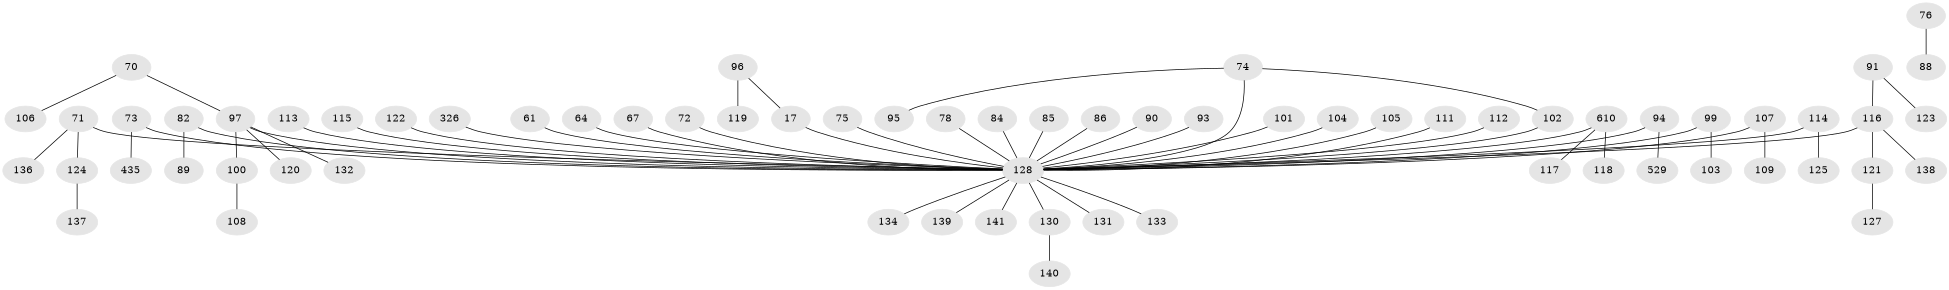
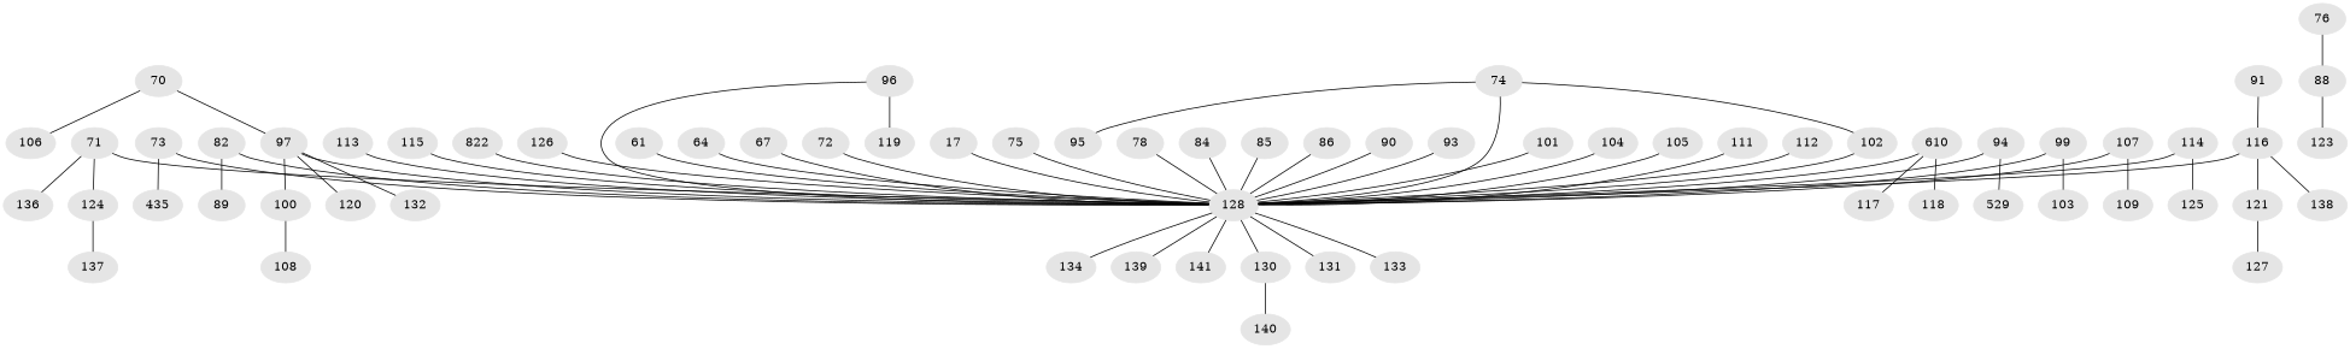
  graph {
    node [color=gray90 style=filled]
    128 [super="+7+98+53+22+35+36+57+44+33+52+58+54+77+56+66+38+48"]
    130
    131
    133
    134
    139
    141
    61
    64
    67
    97 [super="+69"]
    100
    120
    132
    70
    106
    71
    124
    136
    137
    72
    73
    n23 [label=435]
    74
    95
    102
    75
    76
    88
    78
    82
    89
    84
    85
    86
    n36 [label=17]
    90
    116 [super="+51+81+83"]
    121
    138
    91
    123
    n43 [label=610 super="+50+68"]
    117
    118
    93
    94
    n48 [label=529]
    96
    119
    108
    99
    103
    101
    104
    105
    107
    109
    111
    112 [super="+42"]
    113
    114
    125
    115
    127
-   122
-   126 [label=326]
+   122 [label=822]
+   126
    140
    128 -- 130
    128 -- 131
    128 -- 133
    128 -- 134
    128 -- 139
    128 -- 141
    130 -- 140
    61 -- 128
    64 -- 128
    67 -- 128
    97 -- 128
    97 -- 100
    97 -- 120
    97 -- 132
    100 -- 108
    70 -- 97
    70 -- 106
    71 -- 128
    71 -- 124
    71 -- 136
    124 -- 137
    72 -- 128
    73 -- 128
    73 -- n23
    74 -- 128
    74 -- 95
    74 -- 102
    102 -- 128
    75 -- 128
    76 -- 88
    78 -- 128
    82 -- 128
    82 -- 89
    84 -- 128
    85 -- 128
    86 -- 128
    n36 -- 128
    90 -- 128
    116 -- 128
    116 -- 121
    116 -- 138
    121 -- 127
    91 -- 116
-   91 -- 123
+   88 -- 123
    n43 -- 128
    n43 -- 117
    n43 -- 118
    93 -- 128
    94 -- 128
    94 -- n48
-   96 -- n36
+   96 -- 128
    96 -- 119
    99 -- 128
    99 -- 103
    101 -- 128
    104 -- 128
    105 -- 128
    107 -- 128
    107 -- 109
    111 -- 128
    112 -- 128
    113 -- 128
    114 -- 128
    114 -- 125
    115 -- 128
    122 -- 128
    126 -- 128
  }
